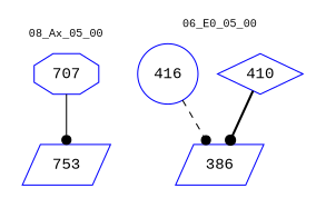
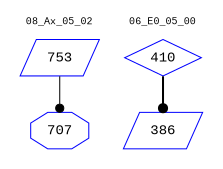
  digraph {
    fontname="Liberation Mono"
    node [color=blue fontname="Liberation Mono" shape=parallelogram]
    edge [arrowhead=dot color=black fontname="Liberation Mono"]
    n1 [label=707 shape=octagon]
    n2 [label=753]
    n3 [label=410 shape=diamond]
-   n4 [label=416 shape=circle]
    n5 [label=386]
    subgraph cluster_1 {
      color=white
      fontsize=10
-     label="08_Ax_05_00"
+     label="08_Ax_05_02"
      n1
      n2
    }
    subgraph cluster_2 {
      color=white
      fontsize=10
      label="06_E0_05_00"
      n3
-     n4
      n5
    }
-   n1 -> n2 [style=solid]
+   n2 -> n1 [style=solid]
    n3 -> n5 [style=bold]
-   n4 -> n5 [style=dashed]
  }
